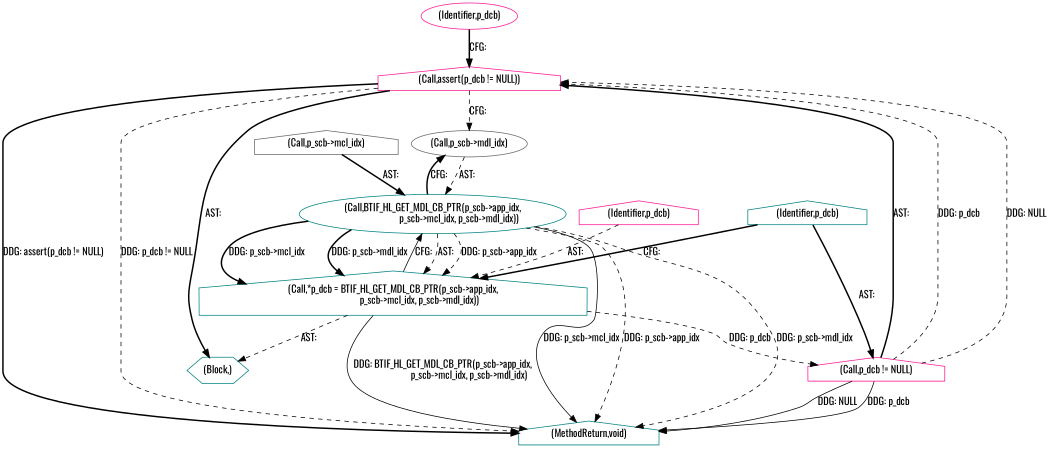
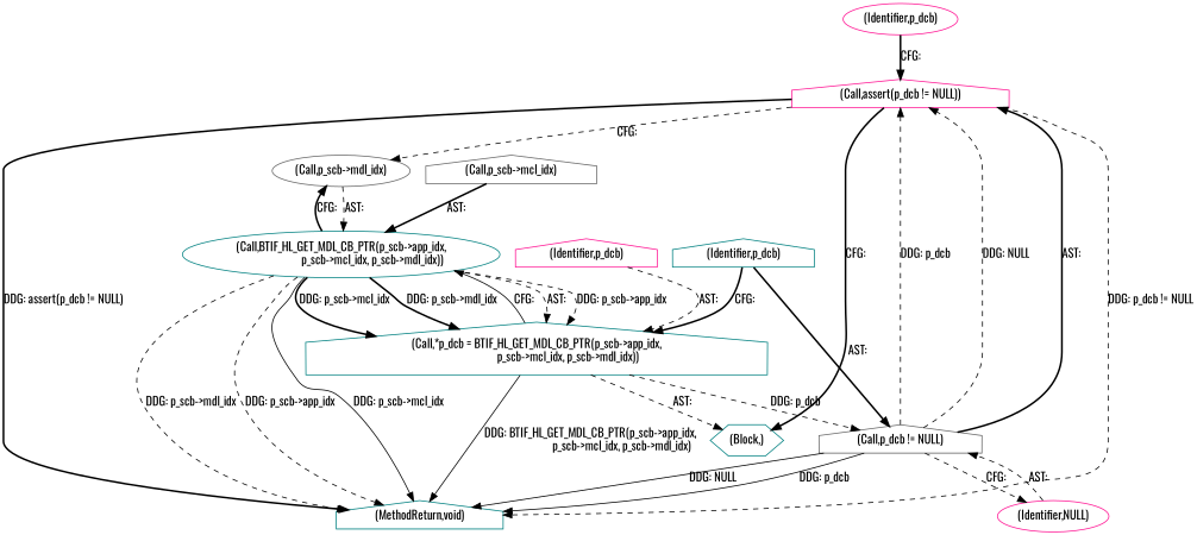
  digraph {
    fontname=Oswald
    node [color=teal fontname=Oswald shape=house]
    edge [fontname=Oswald style=dashed]
    n1 [color=deeppink label="(Call,assert(p_dcb != NULL))"]
    n2 [label="(Block,)" shape=hexagon]
    n3 [label="(MethodReturn,void)"]
    n4 [color=gray40 label="(Call,p_scb->mdl_idx)" shape=ellipse]
-   n5 [color=deeppink label="(Call,p_dcb != NULL)"]
+   n5 [color=gray40 label="(Call,p_dcb != NULL)"]
+   n6 [color=deeppink label="(Identifier,NULL)" shape=ellipse]
    n7 [label="(Call,*p_dcb = BTIF_HL_GET_MDL_CB_PTR(p_scb->app_idx,\n                        p_scb->mcl_idx, p_scb->mdl_idx))"]
    n8 [label="(Call,BTIF_HL_GET_MDL_CB_PTR(p_scb->app_idx,\n                        p_scb->mcl_idx, p_scb->mdl_idx))" shape=ellipse]
    n9 [label="(Identifier,p_dcb)"]
    n10 [color=deeppink label="(Identifier,p_dcb)"]
    n11 [color=gray40 label="(Call,p_scb->mcl_idx)"]
    n12 [color=deeppink label="(Identifier,p_dcb)" shape=ellipse]
-   n1 -> n2 [label="AST: " style=bold]
+   n1 -> n2 [label="CFG: " style=bold]
    n1 -> n3 [label="DDG: assert(p_dcb != NULL)" style=bold]
    n1 -> n3 [label="DDG: p_dcb != NULL"]
    n1 -> n4 [label="CFG: "]
    n4 -> n8 [label="AST: "]
    n5 -> n1 [label="AST: " style=bold]
    n5 -> n1 [label="DDG: p_dcb"]
    n5 -> n1 [label="DDG: NULL"]
    n5 -> n3 [label="DDG: NULL" style=solid]
    n5 -> n3 [label="DDG: p_dcb" style=solid]
+   n5 -> n6 [label="CFG: "]
+   n6 -> n5 [label="AST: "]
    n7 -> n2 [label="AST: "]
    n7 -> n3 [label="DDG: BTIF_HL_GET_MDL_CB_PTR(p_scb->app_idx,\n                        p_scb->mcl_idx, p_scb->mdl_idx)" style=solid]
    n7 -> n5 [label="DDG: p_dcb"]
    n7 -> n8 [label="CFG: " style=solid]
    n8 -> n3 [label="DDG: p_scb->mcl_idx" style=solid]
    n8 -> n3 [label="DDG: p_scb->app_idx"]
    n8 -> n3 [label="DDG: p_scb->mdl_idx"]
    n8 -> n4 [label="CFG: " style=bold]
    n8 -> n7 [label="AST: "]
    n8 -> n7 [label="DDG: p_scb->app_idx"]
    n8 -> n7 [label="DDG: p_scb->mcl_idx" style=bold]
    n8 -> n7 [label="DDG: p_scb->mdl_idx" style=bold]
    n9 -> n5 [label="AST: " style=bold]
    n9 -> n7 [label="CFG: " style=bold]
    n10 -> n7 [label="AST: "]
    n11 -> n8 [label="AST: " style=bold]
    n12 -> n1 [label="CFG: " style=bold]
  }
